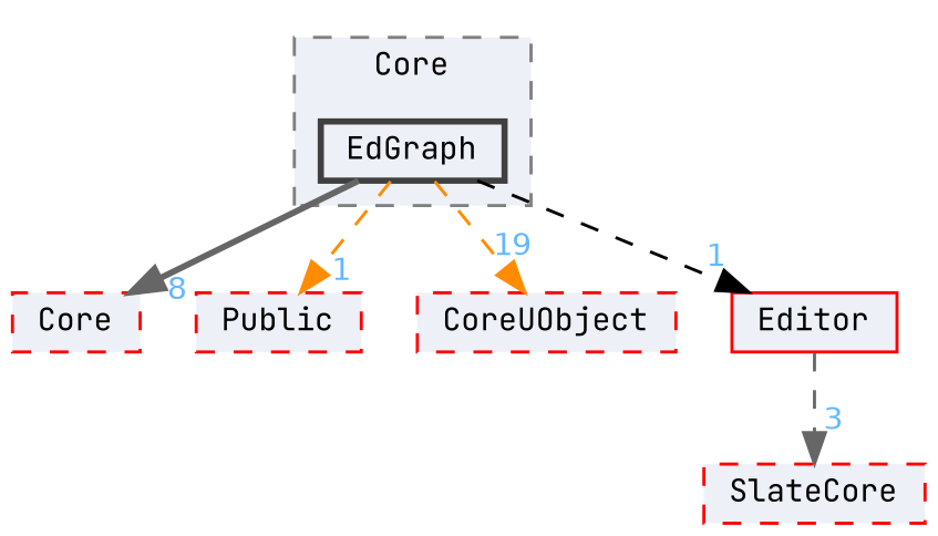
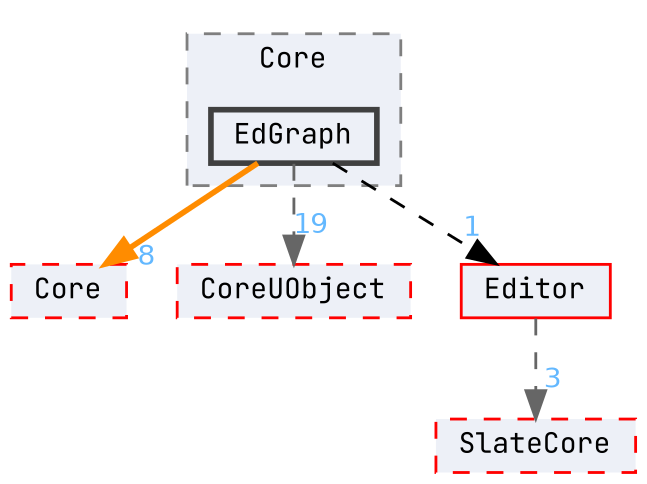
  digraph {
    compound=true
    fontname="JetBrains Mono"
    node [color=red fillcolor="#edf0f7" fontname="JetBrains Mono" fontsize=10 shape=box style="filled,dashed"]
    edge [color=darkorange fontcolor=steelblue1 fontname="JetBrains Mono" fontsize=10 headlabel=1 labeldistance=1.5 labelfontname=Helvetica labelfontsize=10 style=dashed]
    n1 [color=grey25 height=0.2 label=EdGraph style="filled,bold" width=0.4]
    n2 [height=0.2 label=Core width=0.4]
-   n3 [height=0.2 label=Public width=0.4]
    n4 [height=0.2 label=CoreUObject width=0.4]
    n5 [height=0.2 label=Editor style=filled width=0.4]
    n6 [height=0.2 label=SlateCore width=0.4]
    subgraph cluster_1 {
      bgcolor="#edf0f7"
      fontsize=10
      label=Core
      pencolor=grey50
      style="filled,dashed"
      n1
    }
-   n1 -> n2 [color=gray40 headlabel=8 style=bold]
-   n1 -> n3
-   n1 -> n4 [headlabel=19]
+   n1 -> n2 [headlabel=8 style=bold]
+   n1 -> n4 [color=gray40 headlabel=19]
    n1 -> n5 [color=black]
    n5 -> n6 [color=gray40 headlabel=3]
  }
